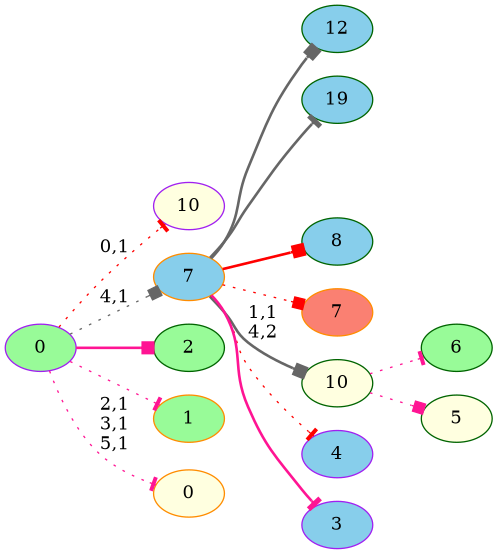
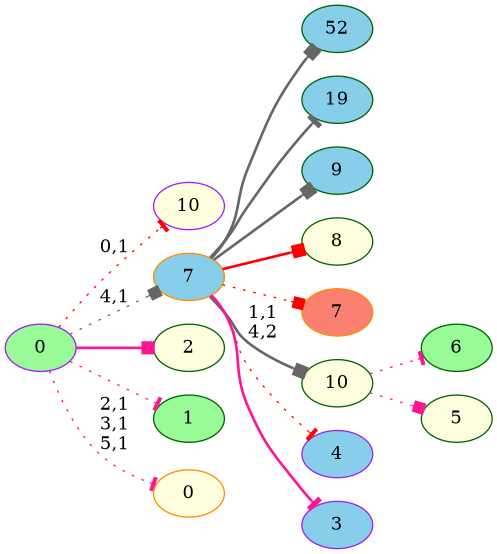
  digraph {
    rankdir=LR
    node [color=darkgreen fillcolor=skyblue style=filled]
    edge [arrowhead=box color=deeppink style=dotted]
-   n1 [label=12]
+   n1 [label=52]
    n2 [label=19]
    n3 [color=purple fillcolor=lightyellow label=10]
-   n5 [label=8]
+   n4 [label=9]
+   n5 [fillcolor=lightyellow label=8]
    n6 [color=darkorange fillcolor=salmon label=7]
    n7 [fillcolor=palegreen label=6]
    n8 [fillcolor=lightyellow label=5]
    10 [fillcolor=lightyellow]
    n10 [color=purple label=4]
    n11 [color=purple label=3]
    7 [color=darkorange]
-   n13 [fillcolor=palegreen label=2]
-   n14 [color=darkorange fillcolor=palegreen label=1]
+   n13 [fillcolor=lightyellow label=2]
+   n14 [fillcolor=palegreen label=1]
    n15 [color=darkorange fillcolor=lightyellow label=0]
    0 [color=purple fillcolor=palegreen]
    10 -> n7 [arrowhead=tee]
    10 -> n8
    7 -> n1 [color=gray40 style=bold]
    7 -> n2 [arrowhead=tee color=gray40 style=bold]
+   7 -> n4 [color=gray40 style=bold]
    7 -> n5 [color=red style=bold]
    7 -> n6 [color=red]
    7 -> 10 [color=gray40 label="1,1\n4,2" style=bold]
    7 -> n10 [arrowhead=tee color=red]
    7 -> n11 [arrowhead=tee style=bold]
    0 -> n3 [arrowhead=tee color=red label="0,1"]
    0 -> 7 [color=gray40 label="4,1"]
    0 -> n13 [style=bold]
    0 -> n14 [arrowhead=tee]
    0 -> n15 [arrowhead=tee label="2,1\n3,1\n5,1"]
  }
